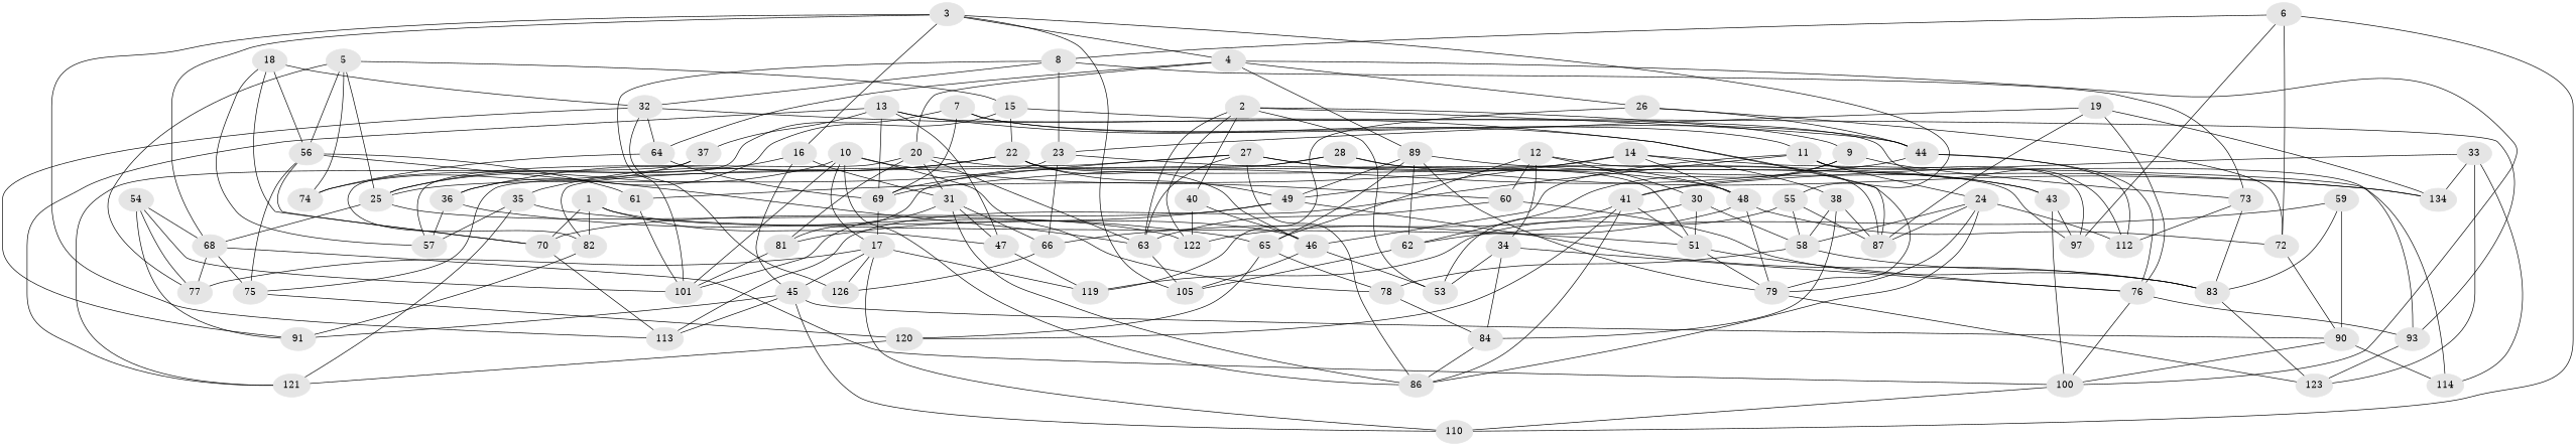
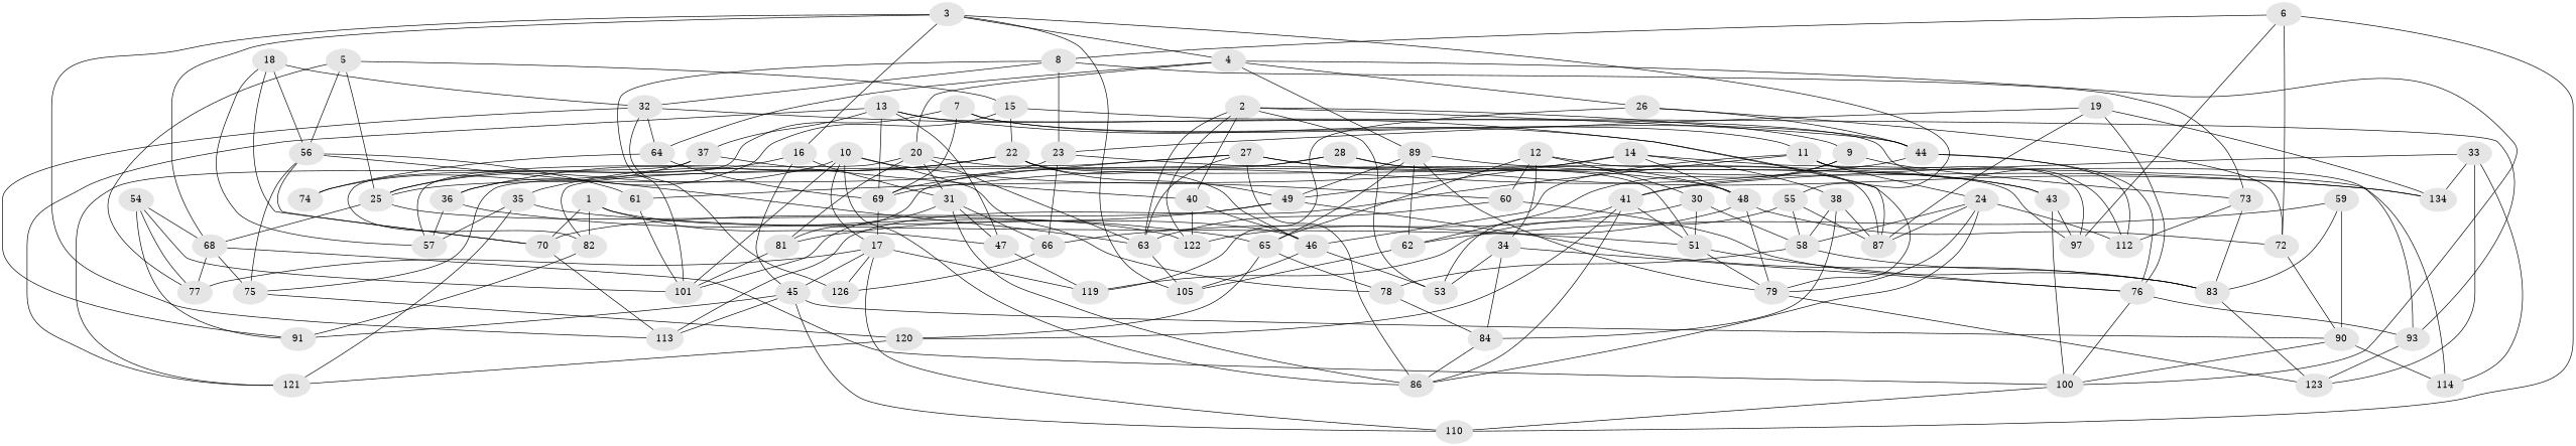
  graph {
    node [color=gray90 style=filled]
    46 [super="+117"]
    53
    105
    1
    47
    70 [super="+124"]
    82
    119
    113
    91
    2 [super="+42"]
    9
    40
    44 [super="+102"]
    63 [super="+136"]
    122
    73
    41 [super="+85"]
    62
    69 [super="+106"]
    112
    76 [super="+96"]
    3 [super="+67"]
    4 [super="+21"]
    16
    55
    68 [super="+135"]
    20 [super="+130"]
    26
    n30 [label=89 super="+71"]
    64
    100 [super="+115"]
    25 [super="+125"]
    31 [super="+127"]
    45 [super="+52"]
    87 [super="+116"]
    58 [super="+107"]
    77
    75
    48 [super="+108"]
    57
    81
    72
    65 [super="+95"]
    49 [super="+94"]
    134
    79 [super="+118"]
    74
    110
    5 [super="+98"]
    15
    56 [super="+128"]
    93
    22 [super="+89"]
    36
    61
    8 [super="+99"]
    23 [super="+132"]
    32 [super="+80"]
    101 [super="+138"]
    6
    97
    90 [super="+137"]
    11 [super="+111"]
    24 [super="+50"]
    7
    17 [super="+129"]
    43
    66
    126
    83 [super="+109"]
    86 [super="+131"]
    51 [super="+133"]
    120
    10 [super="+88"]
    60
    78
    84
    123
    12 [super="+103"]
    30
    34
    13 [super="+92"]
    37
    121
    14 [super="+104"]
    38
    114
    35
    18
    19
    27 [super="+39"]
    28
    33
    54
    59
    46 -- 53
    46 -- 105
    1 -- 46
    1 -- 47
    1 -- 70
    1 -- 82
    47 -- 119
    70 -- 113
    82 -- 91
    2 -- 53
    2 -- 9
    2 -- 40
    2 -- 44
    2 -- 63
    2 -- 122
    9 -- 73
    9 -- 41
    9 -- 62
    40 -- 46
    40 -- 122
    44 -- 69
    44 -- 112
    44 -- 76
    63 -- 105
    73 -- 112
    73 -- 83
    41 -- 53
    41 -- 86
    41 -- 51
    41 -- 120
    62 -- 105
    69 -- 17
    76 -- 100
    76 -- 93
    3 -- 105
    3 -- 113
    3 -- 4
    3 -- 16
    3 -- 55
    3 -- 68
    4 -- 20
    4 -- 26
    4 -- n30
    4 -- 64
    4 -- 100
    16 -- 25
    16 -- 31
    16 -- 45
    55 -- 119
    55 -- 87
    55 -- 58
    68 -- 100
    68 -- 77
    68 -- 75
    20 -- 63
    20 -- 31
    20 -- 48
    20 -- 57
    20 -- 81
    26 -- 119
    26 -- 44
    26 -- 72
    n30 -- 62
    n30 -- 65
    n30 -- 49
    n30 -- 134
    n30 -- 79
    64 -- 69
    64 -- 74
    100 -- 110
    25 -- 122
    25 -- 68
    31 -- 47
    31 -- 101
    31 -- 66
    31 -- 86
    45 -- 113
    45 -- 91
    45 -- 110
    45 -- 90
    58 -- 83
    58 -- 78
    75 -- 120
    48 -- 122
    48 -- 72
    48 -- 79
    81 -- 101
    72 -- 90
    65 -- 120
    65 -- 78
    49 -- 70
    49 -- 81
    49 -- 83
    79 -- 123
    5 -- 25
    5 -- 77
-   5 -- 74 [weight=2]
    5 -- 15
    5 -- 56
    15 -- 93
    15 -- 22
    15 -- 36
    56 -- 70
    56 -- 63
    56 -- 75
    56 -- 61
    93 -- 123
    22 -- 46
    22 -- 49
    22 -- 36
    22 -- 97
    22 -- 35
    36 -- 57
    36 -- 65
    61 -- 101
    8 -- 73
    8 -- 23 [weight=2]
    8 -- 32
    8 -- 101
    23 -- 25
    23 -- 43
    23 -- 66
    32 -- 91
    32 -- 64
    32 -- 79
    32 -- 126
    6 -- 72
    6 -- 110
    6 -- 8
    6 -- 97
    90 -- 100
    90 -- 114 [weight=2]
    11 -- 46
    11 -- 113
    11 -- 93
    11 -- 97
    11 -- 24
    24 -- 112
    24 -- 87
    24 -- 58
    24 -- 79
    24 -- 86
    7 -- 82
    7 -- 44
    7 -- 69
    7 -- 11
    17 -- 119
    17 -- 45
    17 -- 77
    17 -- 110
    17 -- 126
    43 -- 100
    43 -- 97
    66 -- 126
    83 -- 123
    51 -- 76
    51 -- 79
    120 -- 121
    10 -- 25
    10 -- 101
    10 -- 17
    10 -- 86
    10 -- 60
    10 -- 78
    60 -- 63
    60 -- 83
    78 -- 84
    84 -- 86
    12 -- 87
    12 -- 65 [weight=2]
    12 -- 60
    12 -- 30
    12 -- 34
    30 -- 58
    30 -- 66
    30 -- 51
    34 -- 53
    34 -- 76
    34 -- 84
    13 -- 47
    13 -- 69
    13 -- 112
    13 -- 87
    13 -- 37
    13 -- 121
+   37 -- 40
    37 -- 74
    37 -- 121
    14 -- 48
    14 -- 49
    14 -- 61 [weight=2]
    14 -- 38
    14 -- 114
    38 -- 87
    38 -- 58
    38 -- 84
    35 -- 57
    35 -- 51
    35 -- 121
    18 -- 70
    18 -- 57
    18 -- 56
    18 -- 32
    19 -- 76
    19 -- 87
    19 -- 134
    19 -- 23
    27 -- 82
    27 -- 63
    27 -- 69
    27 -- 48
    27 -- 43
    27 -- 86
    28 -- 75
    28 -- 81
    28 -- 134
    28 -- 51
    33 -- 41
    33 -- 134
    33 -- 123
    33 -- 114
    54 -- 91
    54 -- 68
    54 -- 77
    54 -- 101
    59 -- 62
    59 -- 90
    59 -- 83
  }
